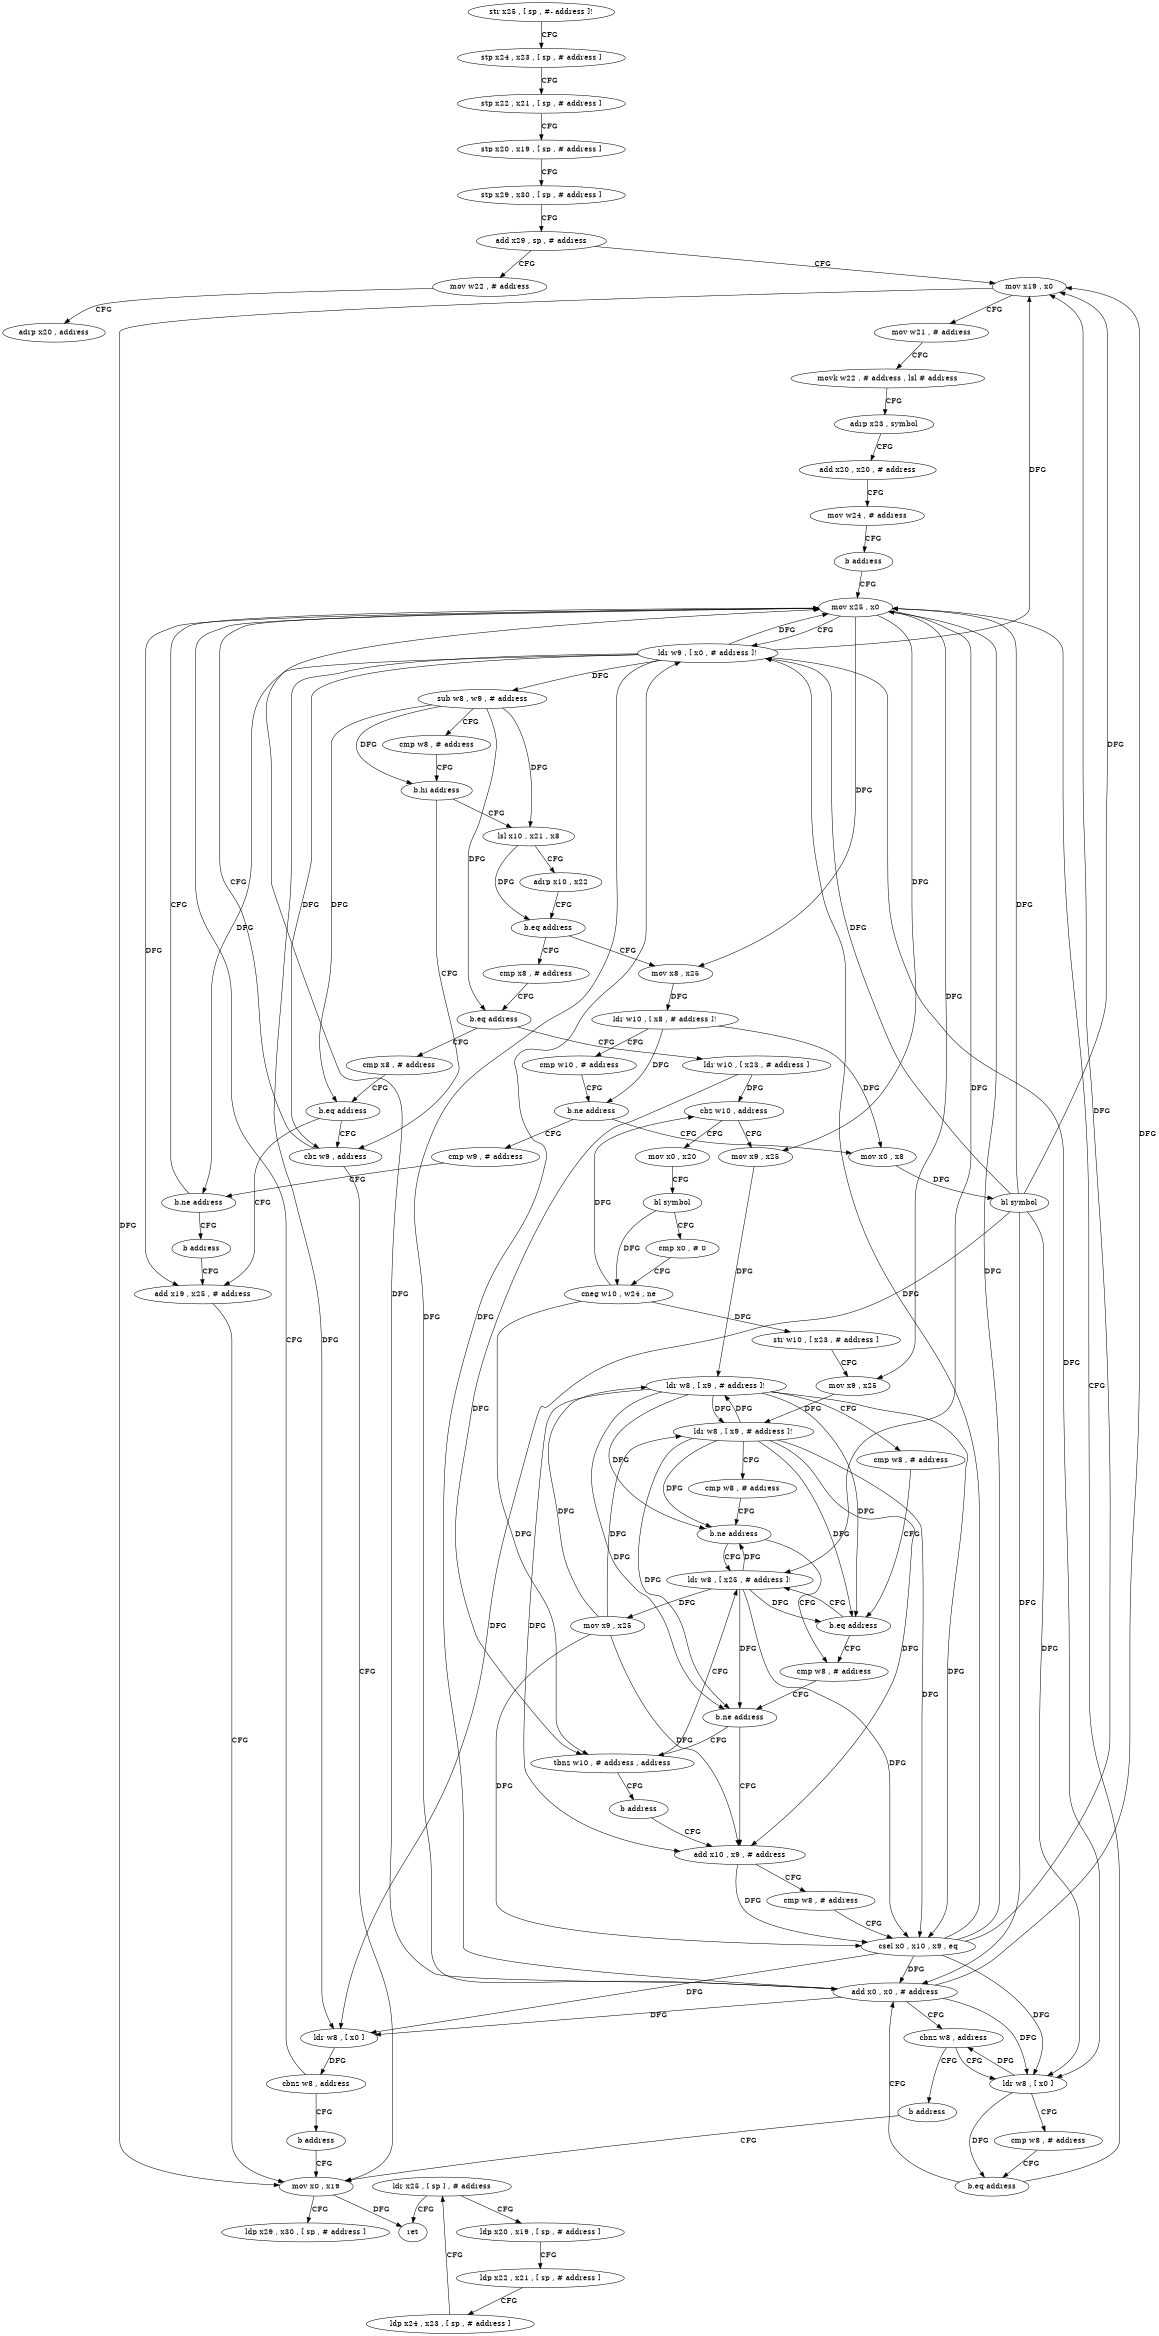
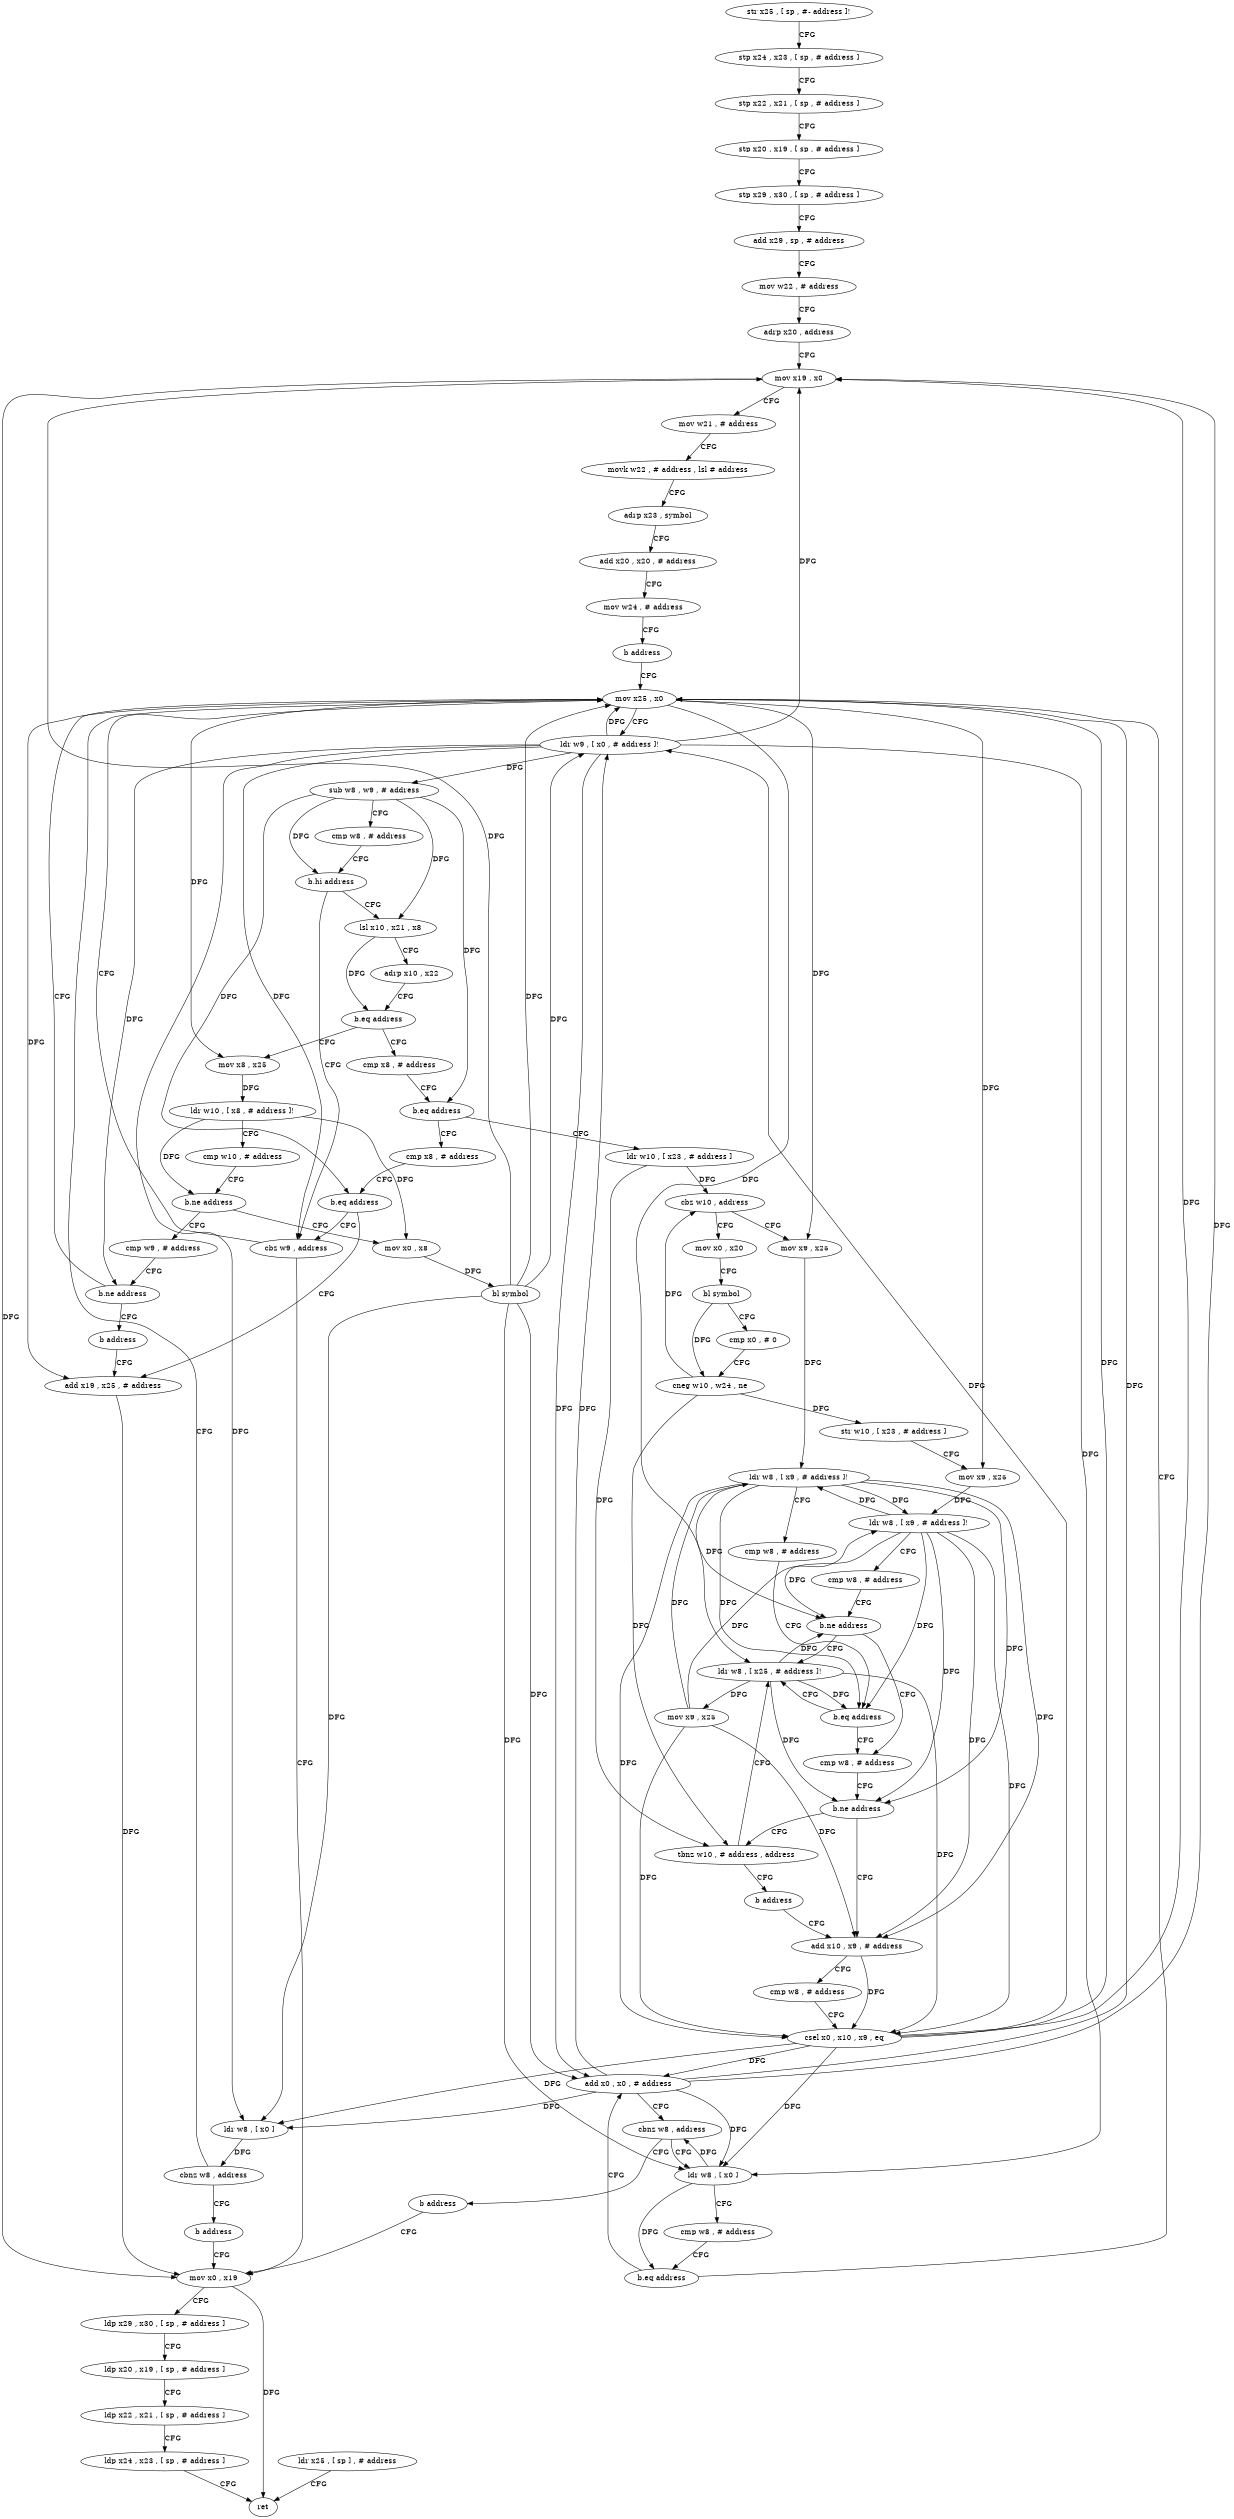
  digraph {
    n1 [label="str x25 , [ sp , #- address ]!"]
    n2 [label="stp x24 , x23 , [ sp , # address ]"]
    n3 [label="stp x22 , x21 , [ sp , # address ]"]
    n4 [label="stp x20 , x19 , [ sp , # address ]"]
    n5 [label="stp x29 , x30 , [ sp , # address ]"]
    n6 [label="add x29 , sp , # address"]
    n7 [label="mov w22 , # address"]
    n8 [label="adrp x20 , address"]
    n9 [label="mov x19 , x0"]
    n10 [label="mov w21 , # address"]
    n11 [label="mov x0 , x19"]
    n12 [label="movk w22 , # address , lsl # address"]
    n13 [label="ldp x29 , x30 , [ sp , # address ]"]
    n14 [label=ret]
    n15 [label="adrp x23 , symbol"]
    n16 [label="add x20 , x20 , # address"]
    n17 [label="mov w24 , # address"]
    n18 [label="b address"]
    n19 [label="mov x25 , x0"]
    n20 [label="ldr w9 , [ x0 , # address ]!"]
    n21 [label="mov x8 , x25"]
    n22 [label="mov x9 , x25"]
    n23 [label="add x19 , x25 , # address"]
    n24 [label="mov x9 , x25"]
    n25 [label="ldr w8 , [ x25 , # address ]!"]
    n26 [label="sub w8 , w9 , # address"]
    n27 [label="cbz w9 , address"]
    n28 [label="b.ne address"]
    n29 [label="ldr w8 , [ x0 ]"]
    n30 [label="ldr w8 , [ x0 ]"]
    n31 [label="add x0 , x0 , # address"]
    n32 [label="ldr w10 , [ x8 , # address ]!"]
    n33 [label="ldr w8 , [ x9 , # address ]!"]
    n34 [label="ldr w8 , [ x9 , # address ]!"]
    n35 [label="b.ne address"]
    n36 [label="b.eq address"]
    n37 [label="b.ne address"]
    n38 [label="csel x0 , x10 , x9 , eq"]
    n39 [label="mov x9 , x25"]
    n40 [label="cmp w8 , # address"]
    n41 [label="b.hi address"]
    n42 [label="lsl x10 , x21 , x8"]
    n43 [label="b.eq address"]
    n44 [label="b.eq address"]
    n45 [label="b address"]
    n46 [label="cbnz w8 , address"]
    n47 [label="cbnz w8 , address"]
    n48 [label="cmp w8 , # address"]
    n49 [label="b.eq address"]
    n50 [label="adrp x10 , x22"]
    n51 [label="b.eq address"]
    n52 [label="ldr w10 , [ x23 , # address ]"]
    n53 [label="cmp x8 , # address"]
    n54 [label="cmp x8 , # address"]
    n55 [label="ldp x20 , x19 , [ sp , # address ]"]
    n56 [label="cmp w10 , # address"]
    n57 [label="b.ne address"]
    n58 [label="mov x0 , x8"]
    n59 [label="ldp x22 , x21 , [ sp , # address ]"]
    n60 [label="ldp x24 , x23 , [ sp , # address ]"]
    n61 [label="ldr x25 , [ sp ] , # address"]
    n62 [label="cbz w10 , address"]
    n63 [label="tbnz w10 , # address , address"]
    n64 [label="mov x0 , x20"]
    n65 [label="str w10 , [ x23 , # address ]"]
    n66 [label="b address"]
    n67 [label="cmp w9 , # address"]
    n68 [label="bl symbol"]
    n69 [label="bl symbol"]
    n70 [label="cmp x0 , # 0"]
    n71 [label="cneg w10 , w24 , ne"]
    n72 [label="add x10 , x9 , # address"]
    n73 [label="cmp w8 , # address"]
    n74 [label="b address"]
    n75 [label="cmp w8 , # address"]
    n76 [label="cmp w8 , # address"]
    n77 [label="cmp w8 , # address"]
    n78 [label="b address"]
    n1 -> n2 [label=CFG]
    n2 -> n3 [label=CFG]
    n3 -> n4 [label=CFG]
    n4 -> n5 [label=CFG]
    n5 -> n6 [label=CFG]
    n6 -> n7 [label=CFG]
    n7 -> n8 [label=CFG]
-   n6 -> n9 [label=CFG]
+   n8 -> n9 [label=CFG]
    n9 -> n10 [label=CFG]
    n9 -> n11 [label=DFG]
    n10 -> n12 [label=CFG]
    n11 -> n13 [label=CFG]
    n11 -> n14 [label=DFG]
    n12 -> n15 [label=CFG]
-   n61 -> n55 [label=CFG]
+   n13 -> n55 [label=CFG]
    n15 -> n16 [label=CFG]
    n16 -> n17 [label=CFG]
    n17 -> n18 [label=CFG]
    n18 -> n19 [label=CFG]
    n19 -> n20 [label=CFG]
    n19 -> n21 [label=DFG]
    n19 -> n22 [label=DFG]
    n19 -> n23 [label=DFG]
    n19 -> n24 [label=DFG]
    n19 -> n25 [label=DFG]
    n20 -> n9 [label=DFG]
    n20 -> n19 [label=DFG]
    n20 -> n26 [label=DFG]
    n20 -> n27 [label=DFG]
    n20 -> n28 [label=DFG]
    n20 -> n29 [label=DFG]
    n20 -> n30 [label=DFG]
    n20 -> n31 [label=DFG]
    n21 -> n32 [label=DFG]
    n22 -> n33 [label=DFG]
-   n23 -> n11 [label=CFG]
+   n23 -> n11 [label=DFG]
    n24 -> n34 [label=DFG]
    n25 -> n35 [label=DFG]
    n25 -> n36 [label=DFG]
    n25 -> n37 [label=DFG]
    n25 -> n38 [label=DFG]
    n25 -> n39 [label=DFG]
    n26 -> n40 [label=CFG]
    n26 -> n41 [label=DFG]
    n26 -> n42 [label=DFG]
    n26 -> n43 [label=DFG]
    n26 -> n44 [label=DFG]
    n27 -> n11 [label=CFG]
    n27 -> n19 [label=CFG]
    n28 -> n19 [label=CFG]
    n28 -> n45 [label=CFG]
    n29 -> n46 [label=DFG]
    n30 -> n47 [label=DFG]
    n30 -> n48 [label=CFG]
    n30 -> n49 [label=DFG]
    n31 -> n9 [label=DFG]
    n31 -> n19 [label=DFG]
    n31 -> n20 [label=DFG]
    n31 -> n29 [label=DFG]
    n31 -> n30 [label=DFG]
    n31 -> n47 [label=CFG]
    n32 -> n56 [label=CFG]
    n32 -> n57 [label=DFG]
    n32 -> n58 [label=DFG]
    n33 -> n34 [label=DFG]
    n33 -> n35 [label=DFG]
    n33 -> n36 [label=DFG]
    n33 -> n37 [label=DFG]
    n33 -> n38 [label=DFG]
    n33 -> n72 [label=DFG]
    n33 -> n73 [label=CFG]
    n34 -> n33 [label=DFG]
    n34 -> n35 [label=DFG]
    n34 -> n36 [label=DFG]
    n34 -> n37 [label=DFG]
    n34 -> n38 [label=DFG]
    n34 -> n72 [label=DFG]
    n34 -> n75 [label=CFG]
    n35 -> n25 [label=CFG]
    n35 -> n76 [label=CFG]
    n36 -> n25 [label=CFG]
    n36 -> n76 [label=CFG]
    n37 -> n63 [label=CFG]
    n37 -> n72 [label=CFG]
    n38 -> n9 [label=DFG]
    n38 -> n19 [label=DFG]
    n38 -> n20 [label=DFG]
    n38 -> n29 [label=DFG]
    n38 -> n30 [label=DFG]
    n38 -> n31 [label=DFG]
    n39 -> n33 [label=DFG]
    n39 -> n34 [label=DFG]
    n39 -> n38 [label=DFG]
    n39 -> n72 [label=DFG]
    n40 -> n41 [label=CFG]
    n41 -> n27 [label=CFG]
    n41 -> n42 [label=CFG]
    n42 -> n50 [label=CFG]
    n42 -> n51 [label=DFG]
    n43 -> n52 [label=CFG]
    n43 -> n53 [label=CFG]
    n44 -> n23 [label=CFG]
    n44 -> n27 [label=CFG]
    n45 -> n23 [label=CFG]
    n46 -> n19 [label=CFG]
    n46 -> n74 [label=CFG]
    n47 -> n30 [label=CFG]
    n47 -> n78 [label=CFG]
    n48 -> n49 [label=CFG]
    n49 -> n19 [label=CFG]
    n49 -> n31 [label=CFG]
    n50 -> n51 [label=CFG]
    n51 -> n21 [label=CFG]
    n51 -> n54 [label=CFG]
    n52 -> n62 [label=DFG]
    n52 -> n63 [label=DFG]
    n53 -> n44 [label=CFG]
    n54 -> n43 [label=CFG]
    n55 -> n59 [label=CFG]
    n56 -> n57 [label=CFG]
    n57 -> n58 [label=CFG]
    n57 -> n67 [label=CFG]
    n58 -> n68 [label=DFG]
    n59 -> n60 [label=CFG]
-   n60 -> n61 [label=CFG]
+   n60 -> n14 [label=CFG]
    n61 -> n14 [label=CFG]
    n62 -> n22 [label=CFG]
    n62 -> n64 [label=CFG]
    n63 -> n25 [label=CFG]
    n63 -> n66 [label=CFG]
    n64 -> n69 [label=CFG]
    n65 -> n24 [label=CFG]
    n66 -> n72 [label=CFG]
    n67 -> n28 [label=CFG]
    n68 -> n9 [label=DFG]
    n68 -> n19 [label=DFG]
    n68 -> n20 [label=DFG]
    n68 -> n29 [label=DFG]
    n68 -> n30 [label=DFG]
    n68 -> n31 [label=DFG]
    n69 -> n70 [label=CFG]
    n69 -> n71 [label=DFG]
    n70 -> n71 [label=CFG]
    n71 -> n62 [label=DFG]
    n71 -> n63 [label=DFG]
    n71 -> n65 [label=DFG]
    n72 -> n38 [label=DFG]
    n72 -> n77 [label=CFG]
    n73 -> n36 [label=CFG]
    n74 -> n11 [label=CFG]
    n75 -> n35 [label=CFG]
    n76 -> n37 [label=CFG]
    n77 -> n38 [label=CFG]
    n78 -> n11 [label=CFG]
  }
